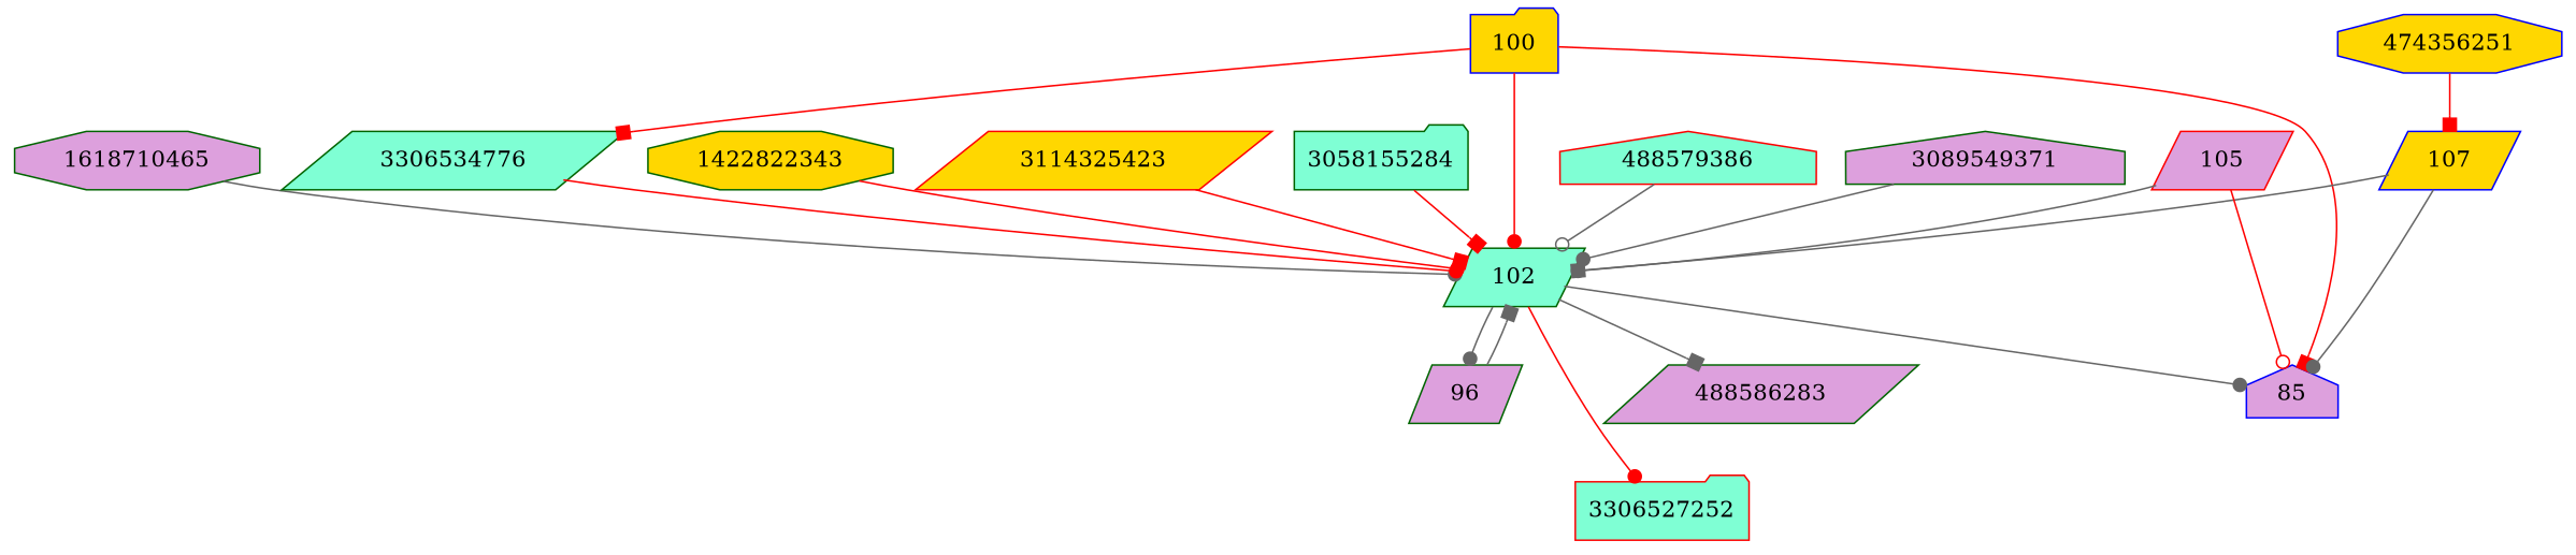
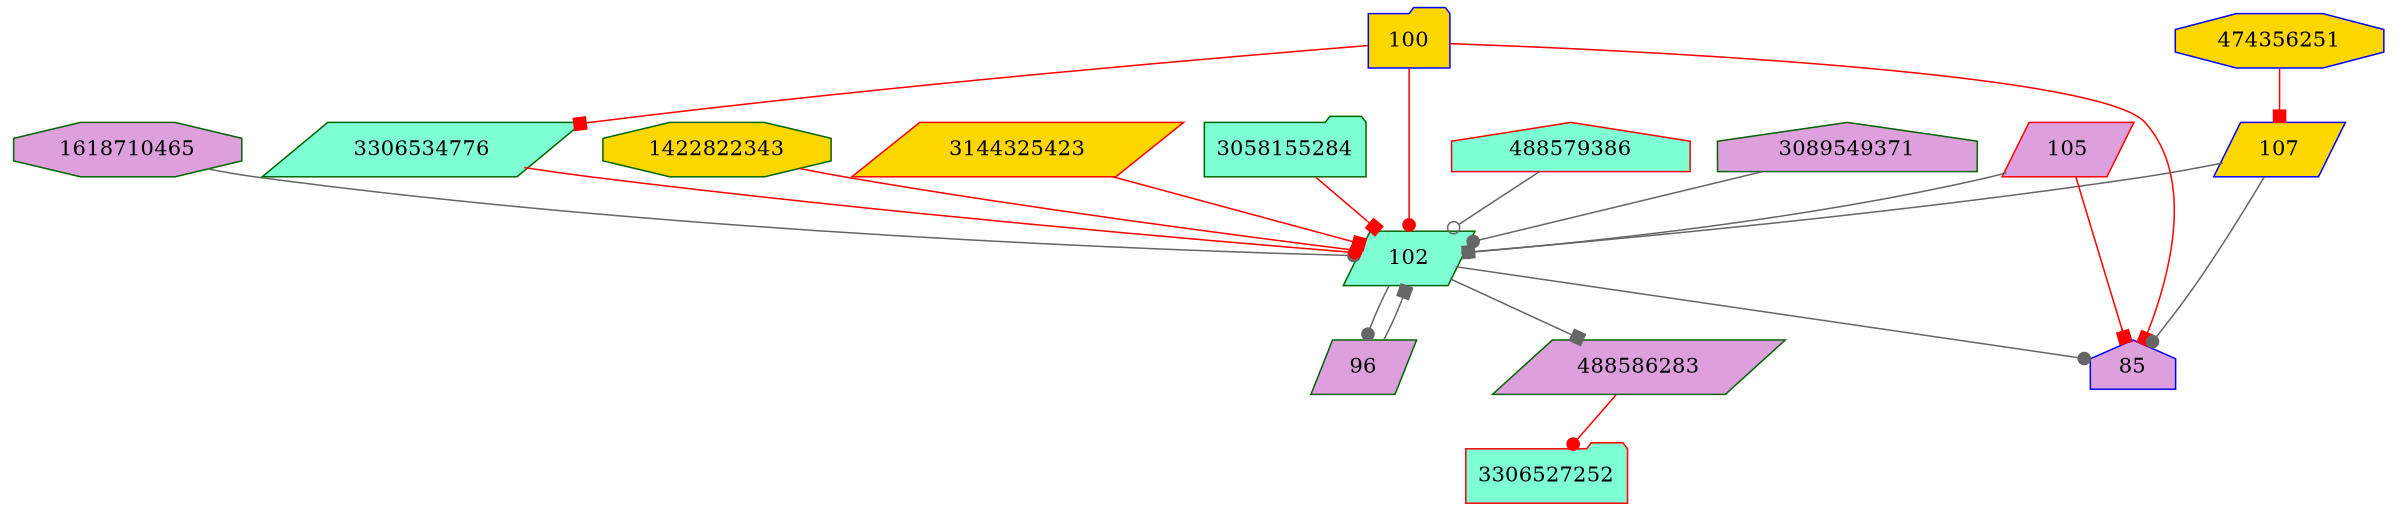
  strict digraph {
    node [color=darkgreen fillcolor=plum shape=parallelogram style=filled]
    edge [arrowhead=dot color=gray40]
    102 [fillcolor=aquamarine]
    96
    85 [color=blue shape=house]
    488586283
    3306527252 [color=red fillcolor=aquamarine shape=folder]
    1618710465 [shape=octagon]
    100 [color=blue fillcolor=gold shape=folder]
    3306534776 [fillcolor=aquamarine]
    474356251 [color=blue fillcolor=gold shape=octagon]
    107 [color=blue fillcolor=gold]
    1422822343 [fillcolor=gold shape=octagon]
    105 [color=red]
-   3144325423 [color=red fillcolor=gold label=3114325423]
+   3144325423 [color=red fillcolor=gold]
    3058155284 [fillcolor=aquamarine shape=folder]
    488579386 [color=red fillcolor=aquamarine shape=house]
    n16 [label=3089549371 shape=house]
    102 -> 96
    102 -> 85
    102 -> 488586283 [arrowhead=box]
-   102 -> 3306527252 [color=red]
+   488586283 -> 3306527252 [color=red]
    96 -> 102 [arrowhead=box]
    1618710465 -> 102
    100 -> 102 [color=red]
    100 -> 85 [arrowhead=box color=red]
    100 -> 3306534776 [arrowhead=box color=red]
    3306534776 -> 102 [color=red]
    474356251 -> 107 [arrowhead=box color=red]
    107 -> 102 [arrowhead=box]
    107 -> 85
    1422822343 -> 102 [color=red]
    105 -> 102 [arrowhead=odot]
-   105 -> 85 [arrowhead=odot color=red]
+   105 -> 85 [arrowhead=box color=red]
    3144325423 -> 102 [arrowhead=box color=red]
    3058155284 -> 102 [arrowhead=box color=red]
    488579386 -> 102 [arrowhead=odot]
    n16 -> 102
  }
